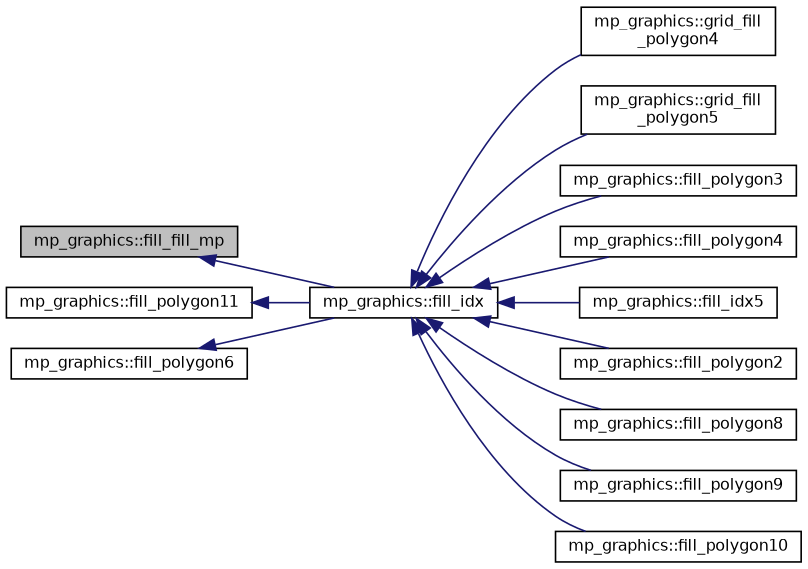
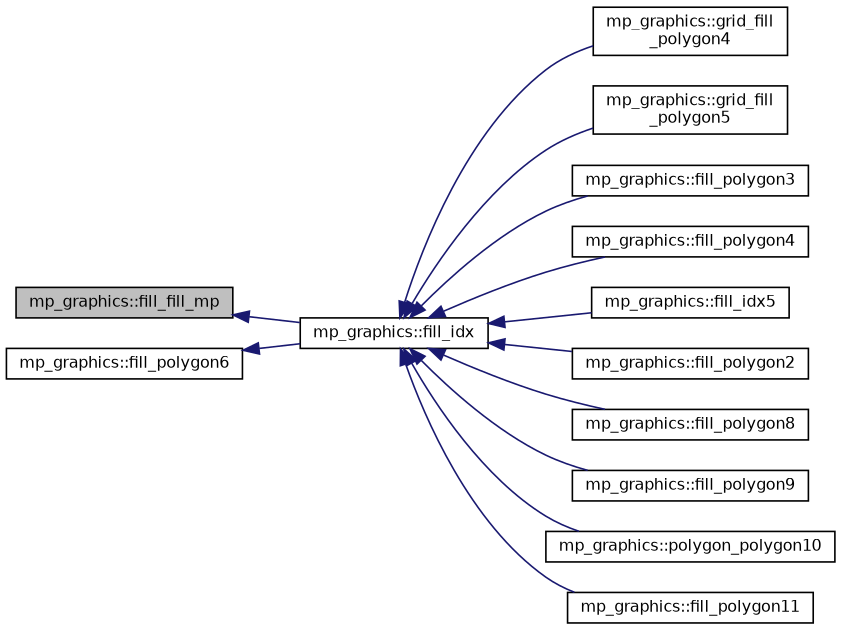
  digraph {
    rankdir=LR
    node [color=black fillcolor=white fontname=Helvetica fontsize=10 shape=record style=filled]
    edge [color=midnightblue dir=back fontname=Helvetica fontsize=10 labelfontname=Helvetica labelfontsize=10 style=solid]
    n1 [fillcolor=grey75 fontcolor=black height=0.2 label="mp_graphics::fill_fill_mp" width=0.4]
    n2 [height=0.2 label="mp_graphics::fill_idx" width=0.4]
    n3 [height=0.2 label="mp_graphics::grid_fill\l_polygon4" width=0.4]
    n4 [height=0.2 label="mp_graphics::grid_fill\l_polygon5" width=0.4]
    n5 [height=0.2 label="mp_graphics::fill_polygon3" width=0.4]
    n6 [height=0.2 label="mp_graphics::fill_polygon4" width=0.4]
    n7 [height=0.2 label="mp_graphics::fill_idx5" width=0.4]
    n8 [height=0.2 label="mp_graphics::fill_polygon2" width=0.4]
    n9 [height=0.2 label="mp_graphics::fill_polygon8" width=0.4]
    n10 [height=0.2 label="mp_graphics::fill_polygon9" width=0.4]
-   n11 [height=0.2 label="mp_graphics::fill_polygon10" width=0.4]
+   n11 [height=0.2 label="mp_graphics::polygon_polygon10" width=0.4]
    n12 [height=0.2 label="mp_graphics::fill_polygon11" width=0.4]
    n13 [height=0.2 label="mp_graphics::fill_polygon6" width=0.4]
    n1 -> n2
    n2 -> n3
    n2 -> n4
    n2 -> n5
    n2 -> n6
    n2 -> n7
    n2 -> n8
    n2 -> n9
    n2 -> n10
    n2 -> n11
-   n12 -> n2
+   n2 -> n12
    n13 -> n2
  }
